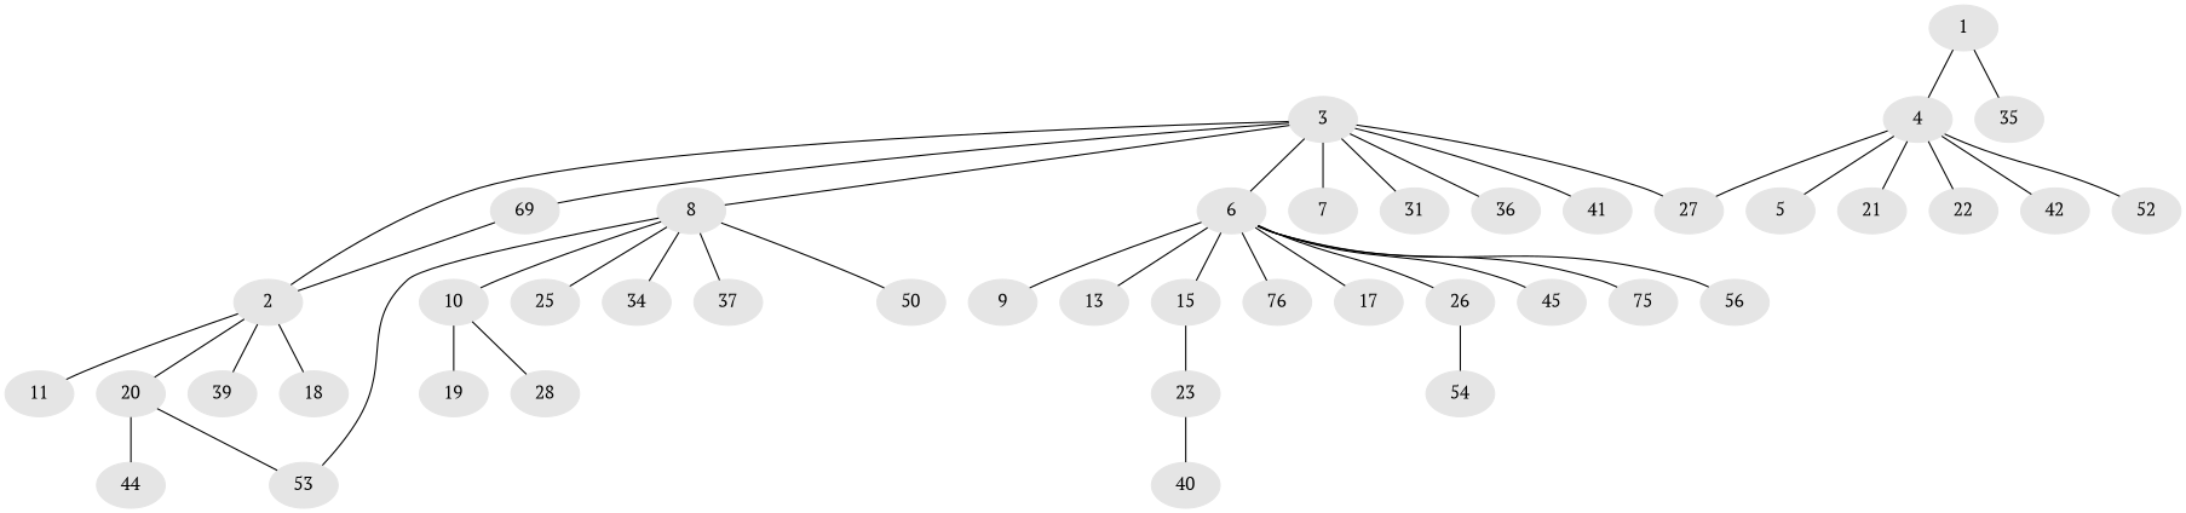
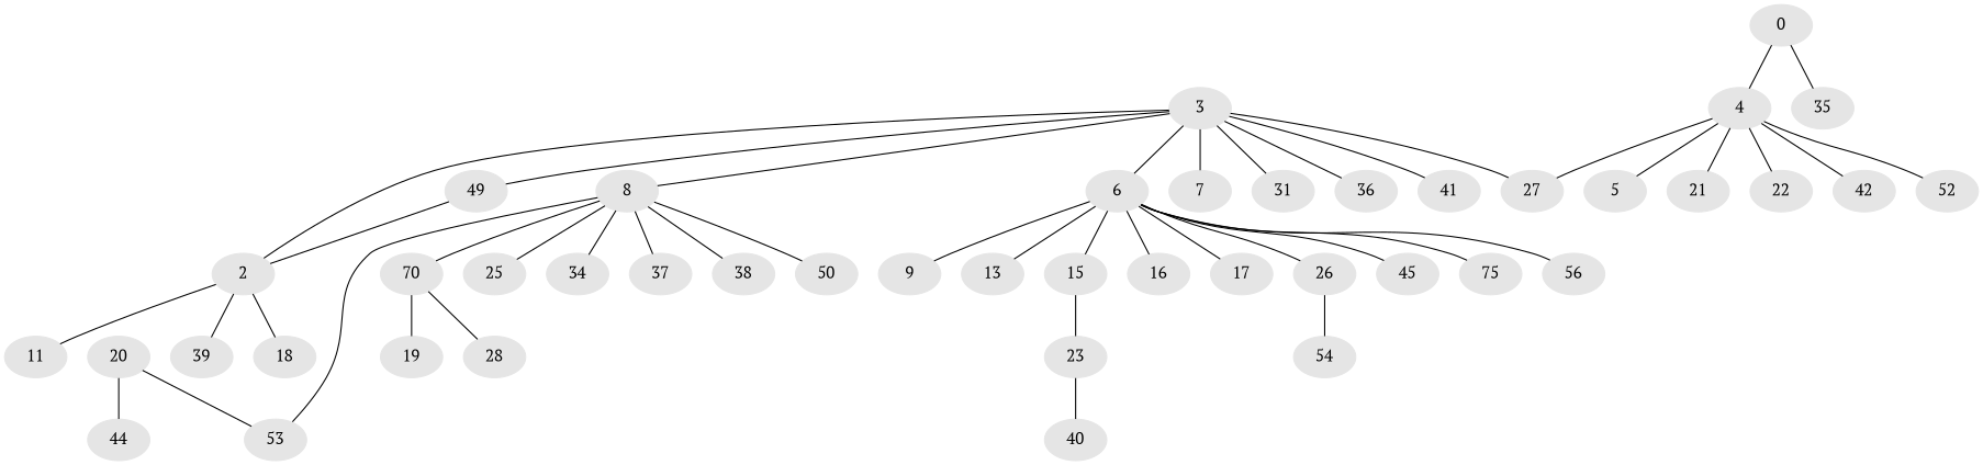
  graph {
    fontname="PT Serif"
    node [color=gray90 fontname="PT Serif" style=filled]
    edge [fontname="PT Serif"]
-   1 [super="+32"]
+   1 [super="+32" label=0]
    4 [super="+30"]
    35
    2 [super="+12"]
    3 [super="+43"]
    11
    20 [super="+24"]
    39
    n9 [label=18]
    27 [super="+46"]
    5
    21
    22
    42
    52
    6 [super="+29"]
    7
    8 [super="+33"]
    31
    36
    41
-   49 [label=69]
+   49
    n23 [label=53]
    44
    9
    13 [super="+14"]
    15 [super="+18"]
-   16 [label=76]
+   16
    17
    26 [super="+47"]
    45
    n32 [label=75]
    56
-   10 [super="+53"]
+   10 [super="+53" label=70]
    25
    34
    37
+   38
    50
    23
    54
    19
    28
    40
    1 -- 4
    1 -- 35
    4 -- 27
    4 -- 5
    4 -- 21
    4 -- 22
    4 -- 42
    4 -- 52
    2 -- 3
    2 -- 11
-   2 -- 20
    2 -- 39
    2 -- n9
    3 -- 27
    3 -- 6
    3 -- 7
    3 -- 8
    3 -- 31
    3 -- 36
    3 -- 41
    3 -- 49
    20 -- n23
    20 -- 44
    6 -- 9
    6 -- 13
    6 -- 15
    6 -- 16
    6 -- 17
    6 -- 26
    6 -- 45
    6 -- n32
    6 -- 56
    8 -- n23
    8 -- 10
    8 -- 25
    8 -- 34
    8 -- 37
+   8 -- 38
    8 -- 50
    49 -- 2
    15 -- 23
    26 -- 54
    10 -- 19
    10 -- 28
    23 -- 40
  }
